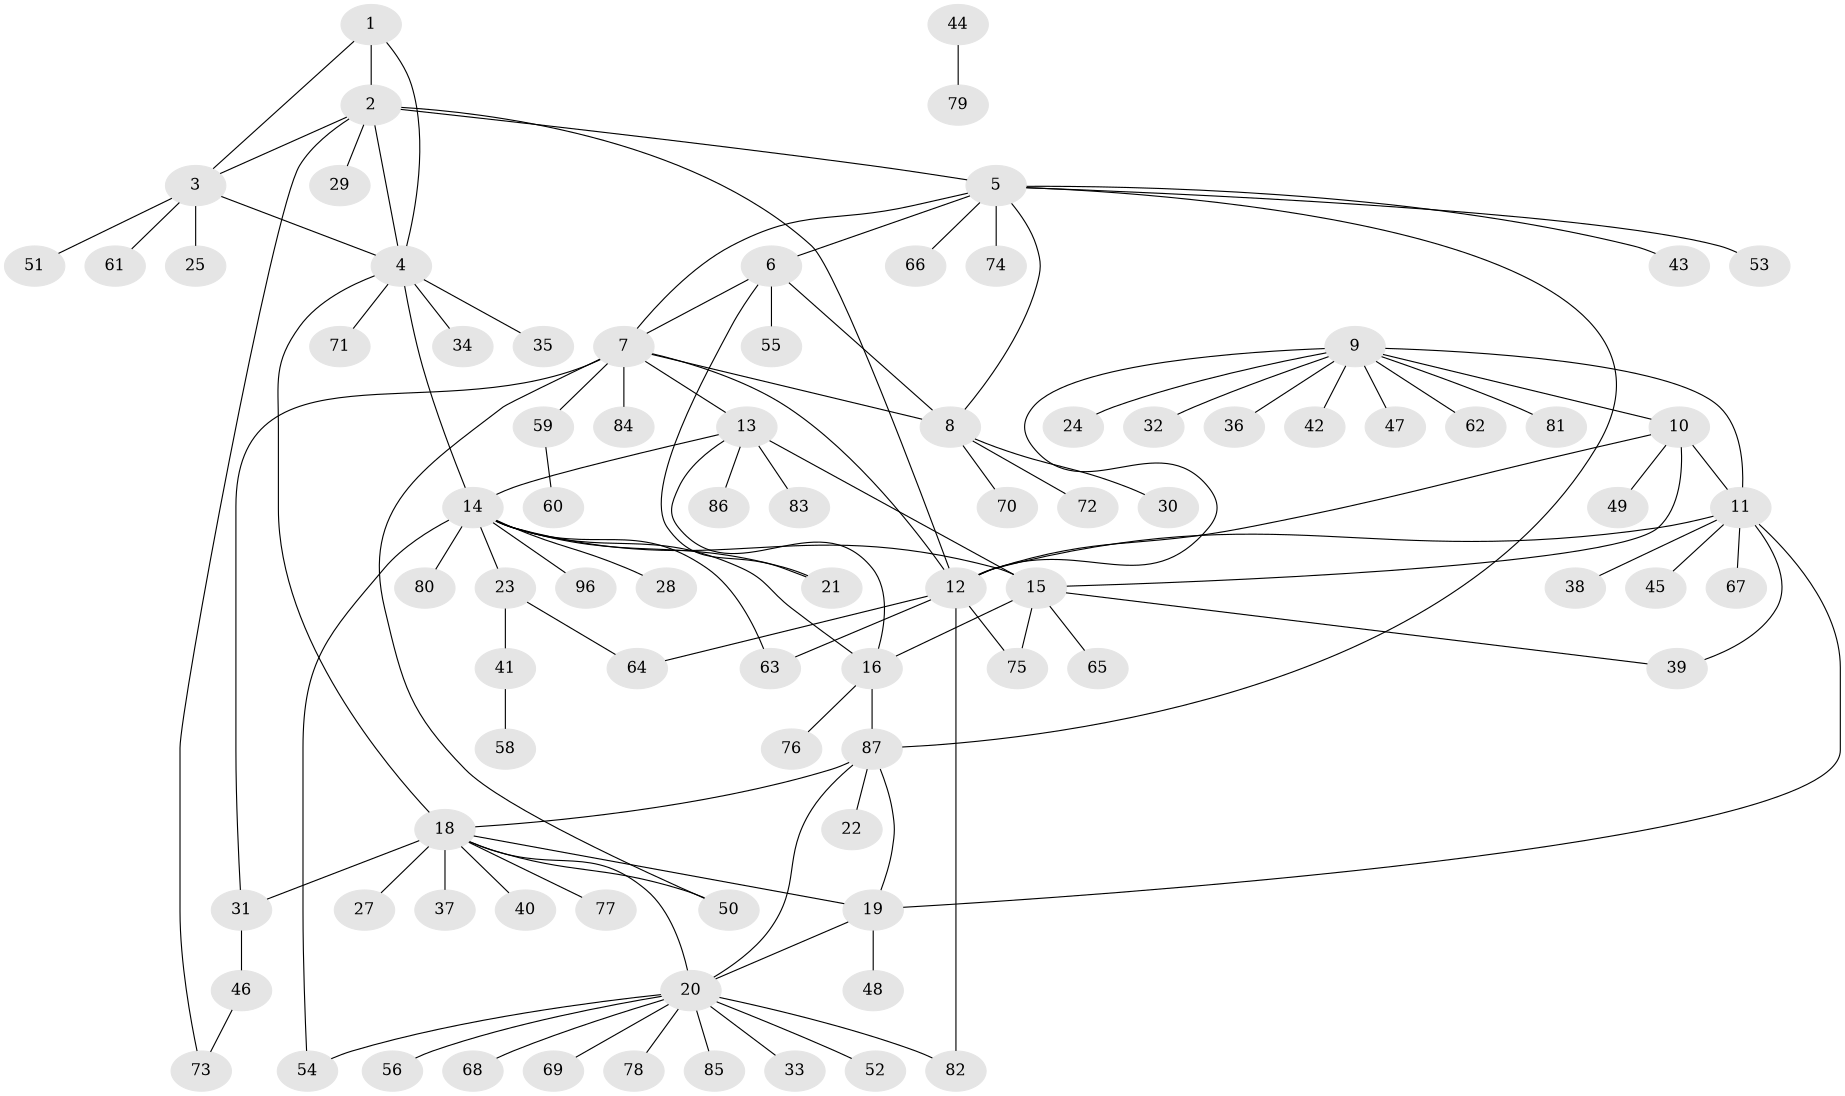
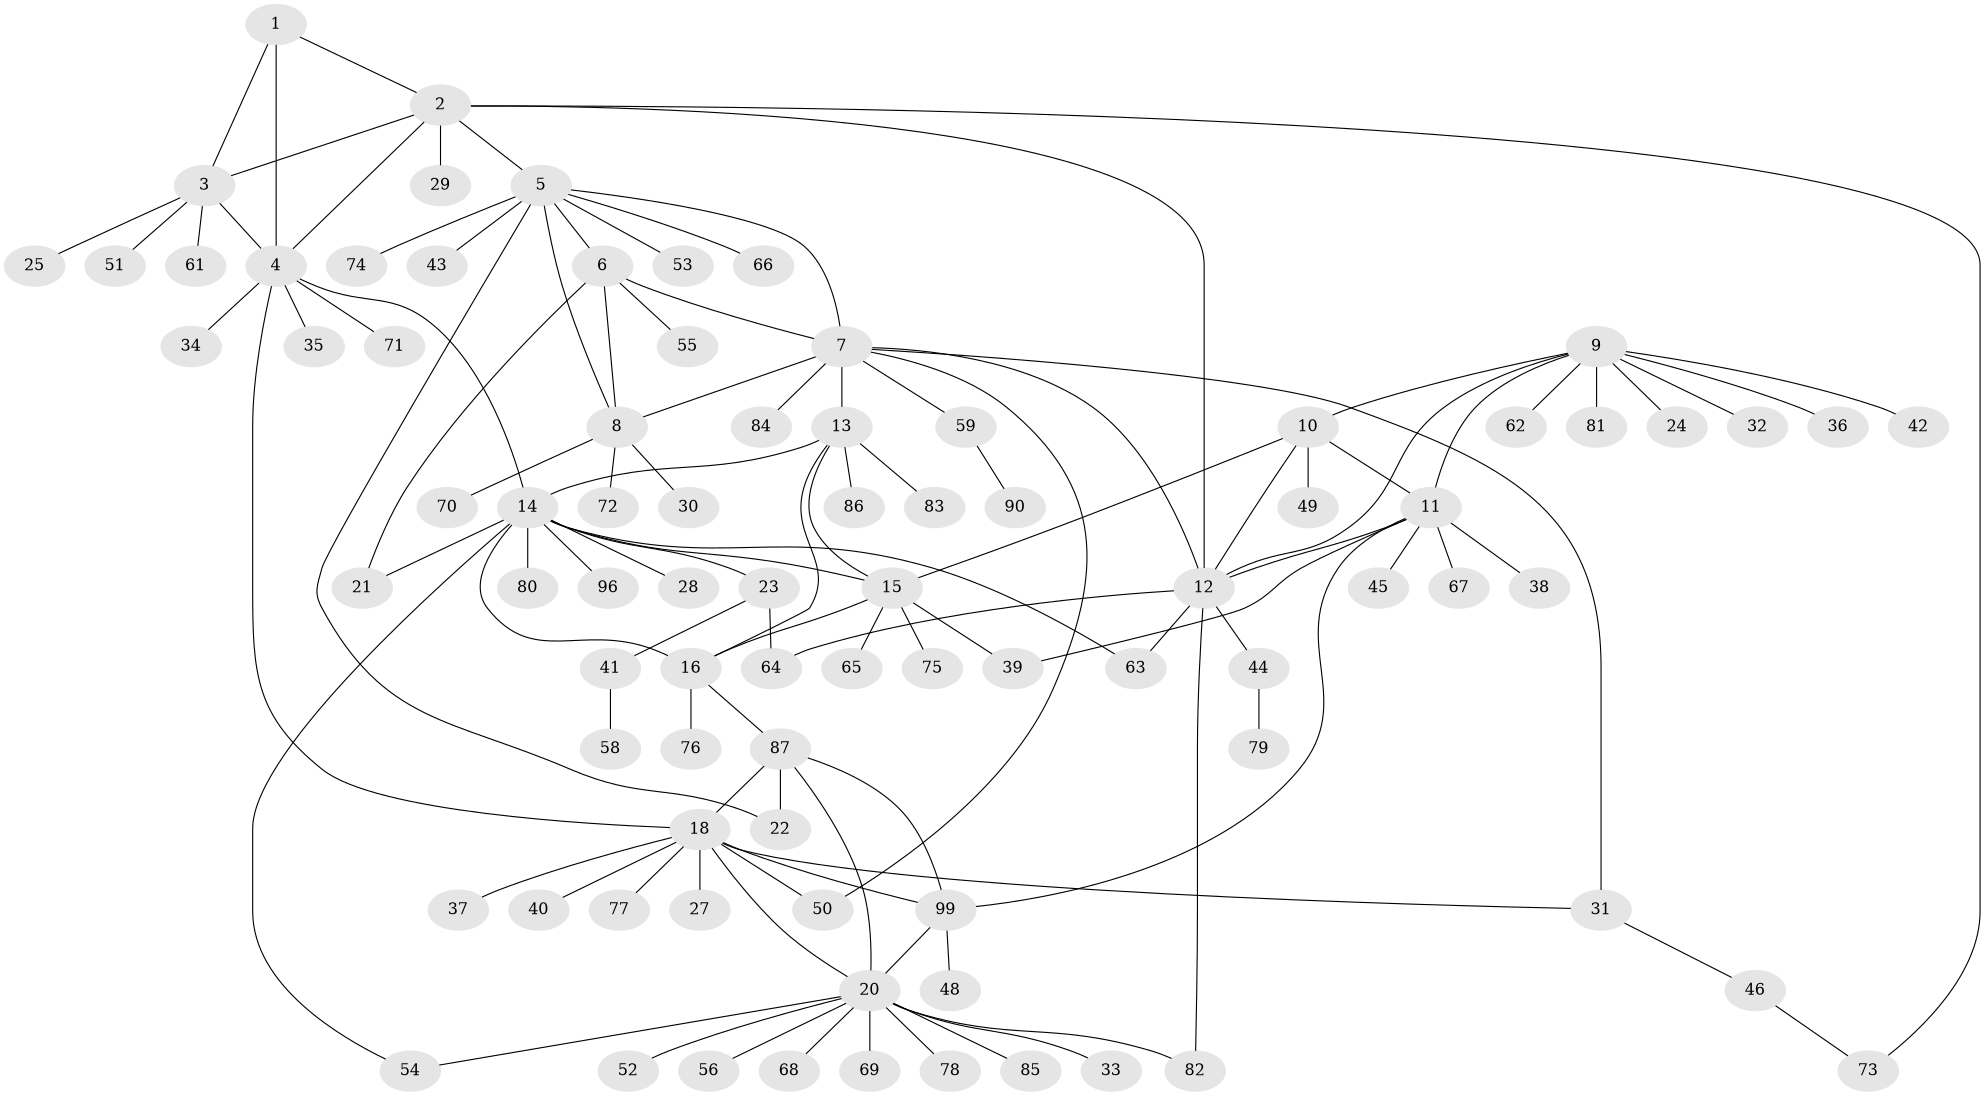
  graph {
    node [color=gray90 style=filled]
    1
    2
    3
    4
    5
    12
    29
    73
    25
    51
    61
    14
    18
    34
    35
    71
    6
    7
    8
    n20 [label=87]
    43
    53
    66
    74
    44
    63
    64
    82
    21
    15
    16
    23
    n33 [label=96]
    28
    54
    80
    31
    50
-   19
+   19 [label=99]
    20
    27
    37
    40
    77
    55
    13
    59
    84
    30
    70
    72
    22
    83
    86
    46
-   60
+   60 [label=90]
    9
    10
    11
    24
    32
    36
    42
-   47
    62
    81
    49
    38
    39
    45
    67
    65
    75
    48
    79
    76
    41
    33
    52
    56
    68
    69
    78
    85
    58
    1 -- 2
    1 -- 3
    1 -- 4
    2 -- 3
    2 -- 4
    2 -- 5
    2 -- 12
    2 -- 29
    2 -- 73
    3 -- 4
    3 -- 25
    3 -- 51
    3 -- 61
    4 -- 14
    4 -- 18
    4 -- 34
    4 -- 35
    4 -- 71
    5 -- 6
    5 -- 7
    5 -- 8
-   5 -- n20
+   5 -- 22
    5 -- 43
    5 -- 53
    5 -- 66
    5 -- 74
-   12 -- 75
+   12 -- 44
    12 -- 63
    12 -- 64
    12 -- 82
    14 -- 63
    14 -- 21
    14 -- 15
    14 -- 16
    14 -- 23
    14 -- n33
    14 -- 28
    14 -- 54
    14 -- 80
    18 -- 31
    18 -- 50
    18 -- 19
    18 -- 20
    18 -- 27
    18 -- 37
    18 -- 40
    18 -- 77
    6 -- 7
    6 -- 8
    6 -- 21
    6 -- 55
    7 -- 12
    7 -- 8
    7 -- 31
    7 -- 50
    7 -- 13
    7 -- 59
    7 -- 84
    8 -- 30
    8 -- 70
    8 -- 72
    n20 -- 18
    n20 -- 19
    n20 -- 20
    n20 -- 22
    44 -- 79
    15 -- 16
    15 -- 39
    15 -- 65
    15 -- 75
    16 -- n20
    16 -- 76
    23 -- 64
    23 -- 41
    31 -- 46
    19 -- 20
    19 -- 48
    20 -- 82
    20 -- 54
    20 -- 33
    20 -- 52
    20 -- 56
    20 -- 68
    20 -- 69
    20 -- 78
    20 -- 85
    13 -- 14
    13 -- 15
    13 -- 16
    13 -- 83
    13 -- 86
    59 -- 60
    46 -- 73
    9 -- 12
    9 -- 10
    9 -- 11
    9 -- 24
    9 -- 32
    9 -- 36
    9 -- 42
-   9 -- 47
    9 -- 62
    9 -- 81
    10 -- 12
    10 -- 15
    10 -- 11
    10 -- 49
    11 -- 12
    11 -- 19
    11 -- 38
    11 -- 39
    11 -- 45
    11 -- 67
    41 -- 58
  }
